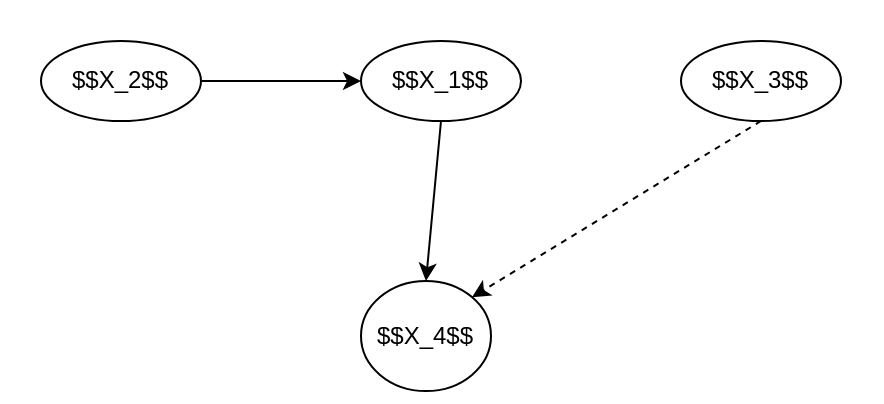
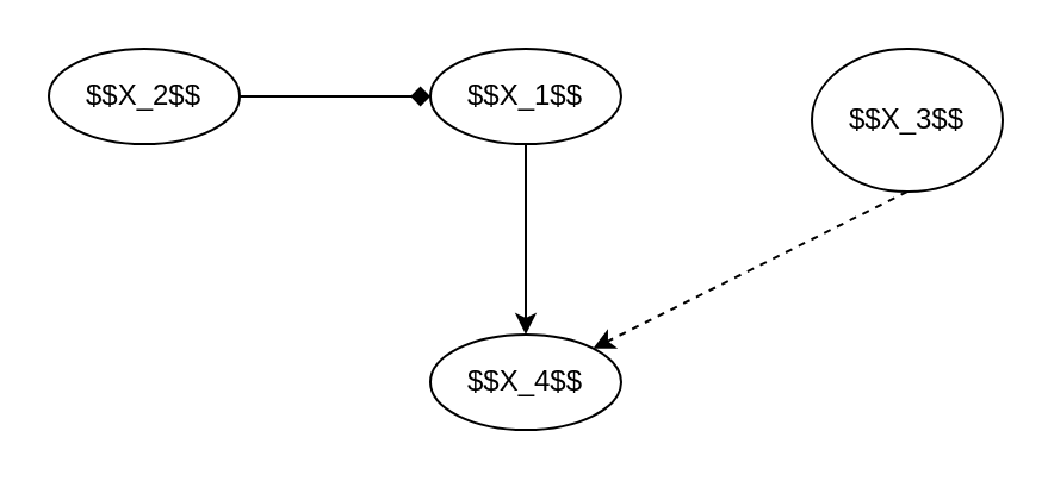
  <mxCell id="0" />
  <mxCell id="1" parent="0" />
  <mxCell id="2" value="$$X_1$$" style="ellipse;whiteSpace=wrap;html=1;" vertex="1" parent="1"><mxGeometry x="180" y="20" width="80" height="40" as="geometry" /></mxCell>
  <mxCell id="3" value="&lt;span&gt;$$X_2$$&lt;/span&gt;" style="ellipse;whiteSpace=wrap;html=1;" vertex="1" parent="1"><mxGeometry x="20" y="20" width="80" height="40" as="geometry" /></mxCell>
- <mxCell id="4" value="$$X_3$$" style="ellipse;whiteSpace=wrap;html=1;" vertex="1" parent="1"><mxGeometry x="340" y="20" width="80" height="40" as="geometry" /></mxCell>
- <mxCell id="5" value="$$X_4$$" style="ellipse;whiteSpace=wrap;html=1;" vertex="1" parent="1"><mxGeometry x="180" y="140" width="65" height="55" as="geometry" /></mxCell>
+ <mxCell id="4" value="$$X_3$$" style="ellipse;whiteSpace=wrap;html=1;" vertex="1" parent="1"><mxGeometry x="340" y="20" width="80" height="60" as="geometry" /></mxCell>
+ <mxCell id="5" value="$$X_4$$" style="ellipse;whiteSpace=wrap;html=1;" vertex="1" parent="1"><mxGeometry x="180" y="140" width="80" height="40" as="geometry" /></mxCell>
  <mxCell id="6" value="" style="endArrow=classic;html=1;exitX=0.5;exitY=1;exitDx=0;exitDy=0;entryX=1;entryY=0;entryDx=0;entryDy=0;dashed=1;" edge="1" parent="1" source="4" target="5"><mxGeometry width="50" height="50" relative="1" as="geometry"><mxPoint x="-10" y="445" as="sourcePoint" /><mxPoint x="40" y="395" as="targetPoint" /></mxGeometry></mxCell>
  <mxCell id="7" value="" style="endArrow=classic;html=1;entryX=0.5;entryY=0;entryDx=0;entryDy=0;" edge="1" parent="1" target="5"><mxGeometry width="50" height="50" relative="1" as="geometry"><mxPoint x="220" y="60" as="sourcePoint" /><mxPoint x="40" y="375" as="targetPoint" /></mxGeometry></mxCell>
- <mxCell id="8" value="" style="endArrow=classic;html=1;exitX=1;exitY=0.5;exitDx=0;exitDy=0;entryX=0;entryY=0.5;entryDx=0;entryDy=0;" edge="1" parent="1" source="3" target="2"><mxGeometry width="50" height="50" relative="1" as="geometry"><mxPoint x="430" y="240" as="sourcePoint" /><mxPoint x="480" y="190" as="targetPoint" /></mxGeometry></mxCell>
+ <mxCell id="8" value="" style="endArrow=diamond;html=1;exitX=1;exitY=0.5;exitDx=0;exitDy=0;entryX=0;entryY=0.5;entryDx=0;entryDy=0;" edge="1" parent="1" source="3" target="2"><mxGeometry width="50" height="50" relative="1" as="geometry"><mxPoint x="430" y="240" as="sourcePoint" /><mxPoint x="480" y="190" as="targetPoint" /></mxGeometry></mxCell>
